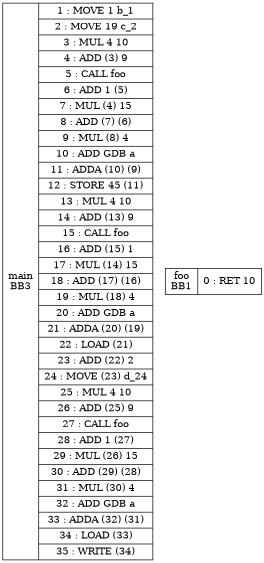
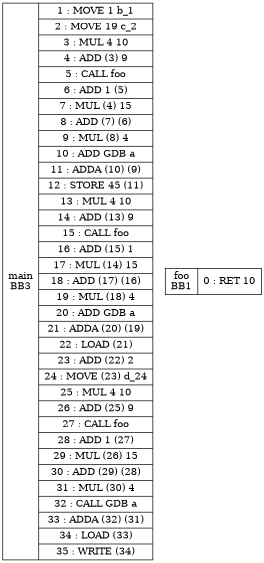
  digraph {
    node [shape=record color=black]
-   n1 [label="<b>main\nBB3|{1 : MOVE 1 b_1 |2 : MOVE 19 c_2 |3 : MUL 4 10 |4 : ADD (3) 9 |5 : CALL foo |6 : ADD 1 (5) |7 : MUL (4) 15 |8 : ADD (7) (6) |9 : MUL (8) 4 |10 : ADD GDB a |11 : ADDA (10) (9) |12 : STORE 45 (11) |13 : MUL 4 10 |14 : ADD (13) 9 |15 : CALL foo |16 : ADD (15) 1 |17 : MUL (14) 15 |18 : ADD (17) (16) |19 : MUL (18) 4 |20 : ADD GDB a |21 : ADDA (20) (19) |22 : LOAD (21) |23 : ADD (22) 2 |24 : MOVE (23) d_24 |25 : MUL 4 10 |26 : ADD (25) 9 |27 : CALL foo |28 : ADD 1 (27) |29 : MUL (26) 15 |30 : ADD (29) (28) |31 : MUL (30) 4 |32 : ADD GDB a |33 : ADDA (32) (31) |34 : LOAD (33) |35 : WRITE (34) }"]
+   n1 [label="<b>main\nBB3|{1 : MOVE 1 b_1 |2 : MOVE 19 c_2 |3 : MUL 4 10 |4 : ADD (3) 9 |5 : CALL foo |6 : ADD 1 (5) |7 : MUL (4) 15 |8 : ADD (7) (6) |9 : MUL (8) 4 |10 : ADD GDB a |11 : ADDA (10) (9) |12 : STORE 45 (11) |13 : MUL 4 10 |14 : ADD (13) 9 |15 : CALL foo |16 : ADD (15) 1 |17 : MUL (14) 15 |18 : ADD (17) (16) |19 : MUL (18) 4 |20 : ADD GDB a |21 : ADDA (20) (19) |22 : LOAD (21) |23 : ADD (22) 2 |24 : MOVE (23) d_24 |25 : MUL 4 10 |26 : ADD (25) 9 |27 : CALL foo |28 : ADD 1 (27) |29 : MUL (26) 15 |30 : ADD (29) (28) |31 : MUL (30) 4 |32 : CALL GDB a |33 : ADDA (32) (31) |34 : LOAD (33) |35 : WRITE (34) }"]
    n2 [label="<b>foo\nBB1|{0 : RET 10 }"]
  }
